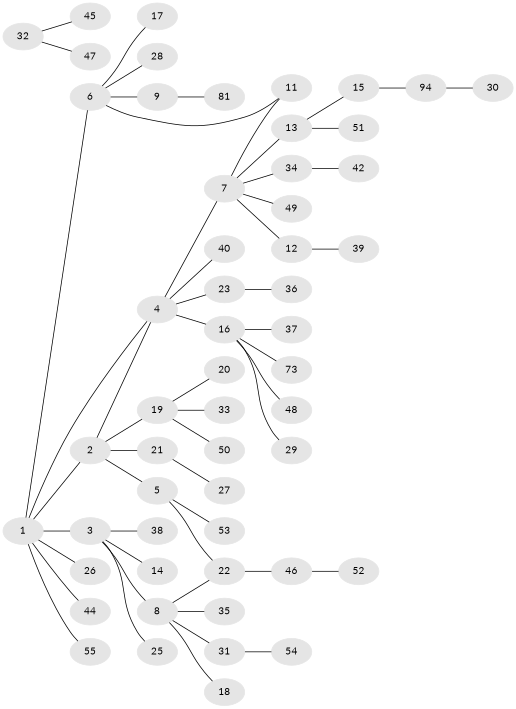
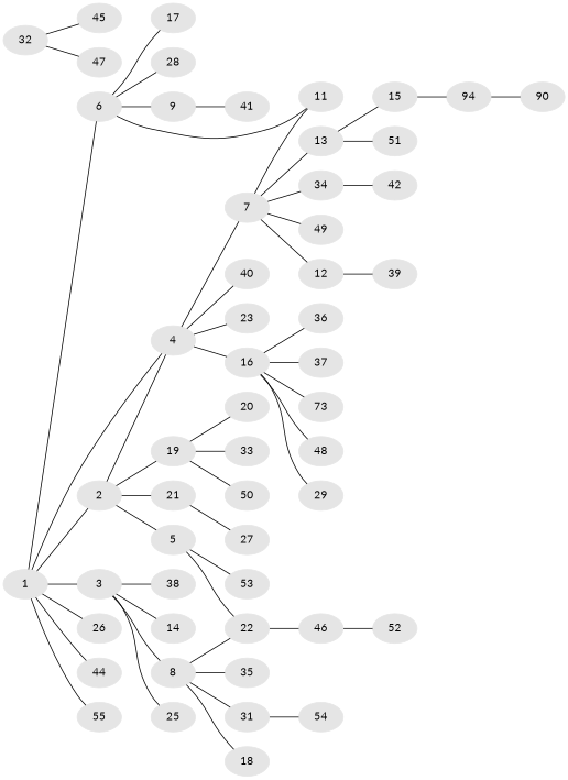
  graph {
    fontname=Lato
    rankdir=LR
    node [color=gray90 fontname=Lato style=filled]
    edge [fontname=Lato]
    1
    2
    3
    4
    6
    26
    44
    55
    5
    19
    21
    8
    14
    25
    38
    7
    16
    23
    40
    9
    11
    17
    28
    22
    53
    20
    33
    50
    27
    18
    35
    31
    12
    13
    34
    49
    29
    36
    37
    n40 [label=73]
    48
    46
-   41 [label=81]
+   41
    39
    15
    51
    42
    n48 [label=94]
    32
    45
    47
-   30
+   30 [label=90]
    54
    52
    1 -- 2
    1 -- 3
    1 -- 4
    1 -- 6
    1 -- 26
    1 -- 44
    1 -- 55
    2 -- 4
    2 -- 5
    2 -- 19
    2 -- 21
    3 -- 8
    3 -- 14
    3 -- 25
    3 -- 38
    4 -- 7
    4 -- 16
    4 -- 23
    4 -- 40
    6 -- 9
    6 -- 11
    6 -- 17
    6 -- 28
    5 -- 22
    5 -- 53
    19 -- 20
    19 -- 33
    19 -- 50
    21 -- 27
    8 -- 22
    8 -- 18
    8 -- 35
    8 -- 31
    7 -- 11
    7 -- 12
    7 -- 13
    7 -- 34
    7 -- 49
    16 -- 29
-   23 -- 36
+   16 -- 36
    16 -- 37
    16 -- n40
    16 -- 48
    9 -- 41
    22 -- 46
    31 -- 54
    12 -- 39
    13 -- 15
    13 -- 51
    34 -- 42
    46 -- 52
    15 -- n48
    n48 -- 30
    32 -- 45
    32 -- 47
  }
